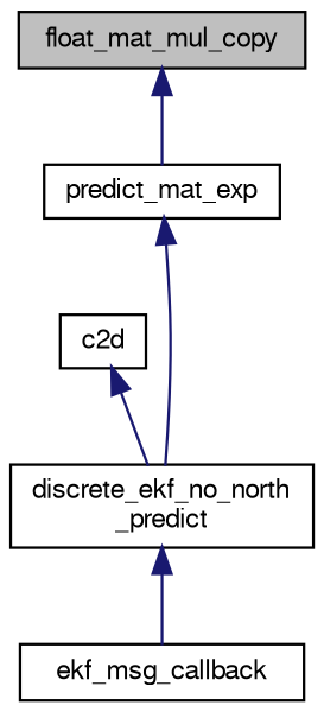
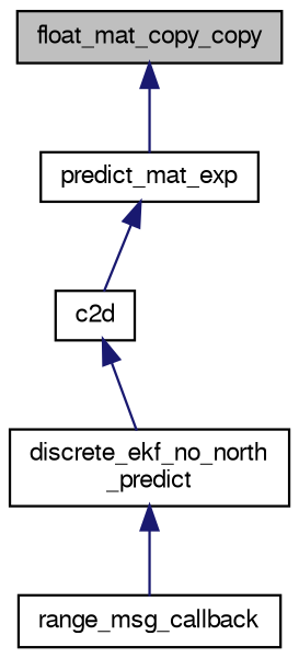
  digraph {
    rankdir=TB
    node [color=black fillcolor=white fontname=FreeSans fontsize=10 shape=record style=filled]
    edge [color=midnightblue dir=back fontname=FreeSans fontsize=10 labelfontname=FreeSans labelfontsize=10 style=solid]
-   n1 [fillcolor=grey75 fontcolor=black height=0.2 label=float_mat_mul_copy width=0.4]
+   n1 [fillcolor=grey75 fontcolor=black height=0.2 label=float_mat_copy_copy width=0.4]
    n2 [height=0.2 label=predict_mat_exp width=0.4]
    n3 [height=0.2 label=c2d width=0.4]
    n4 [height=0.2 label="discrete_ekf_no_north\l_predict" width=0.4]
-   n5 [height=0.2 label=ekf_msg_callback width=0.4]
+   n5 [height=0.2 label=range_msg_callback width=0.4]
    n1 -> n2
-   n2 -> n4
+   n2 -> n3
    n3 -> n4
    n4 -> n5
  }
